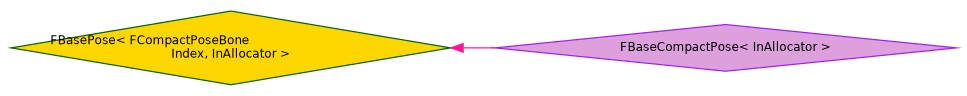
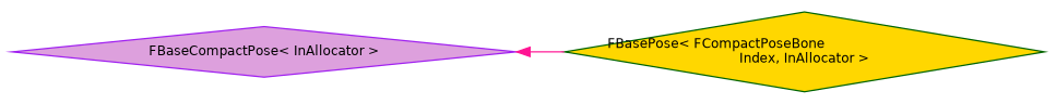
  digraph {
    rankdir=LR
    node [fontname=Helvetica fontsize=10 shape=diamond style=filled]
    n1 [color=darkgreen fillcolor=gold height=0.2 label="FBasePose\< FCompactPoseBone\lIndex, InAllocator \>" width=0.4]
    n2 [color=purple fillcolor=plum height=0.2 label="FBaseCompactPose\< InAllocator \>" width=0.4]
-   n1 -> n2 [color=deeppink dir=back fontname=Helvetica fontsize=10 labelfontname=Helvetica labelfontsize=10 style=solid]
+   n2 -> n1 [color=deeppink dir=back fontname=Helvetica fontsize=10 labelfontname=Helvetica labelfontsize=10 style=solid]
  }
